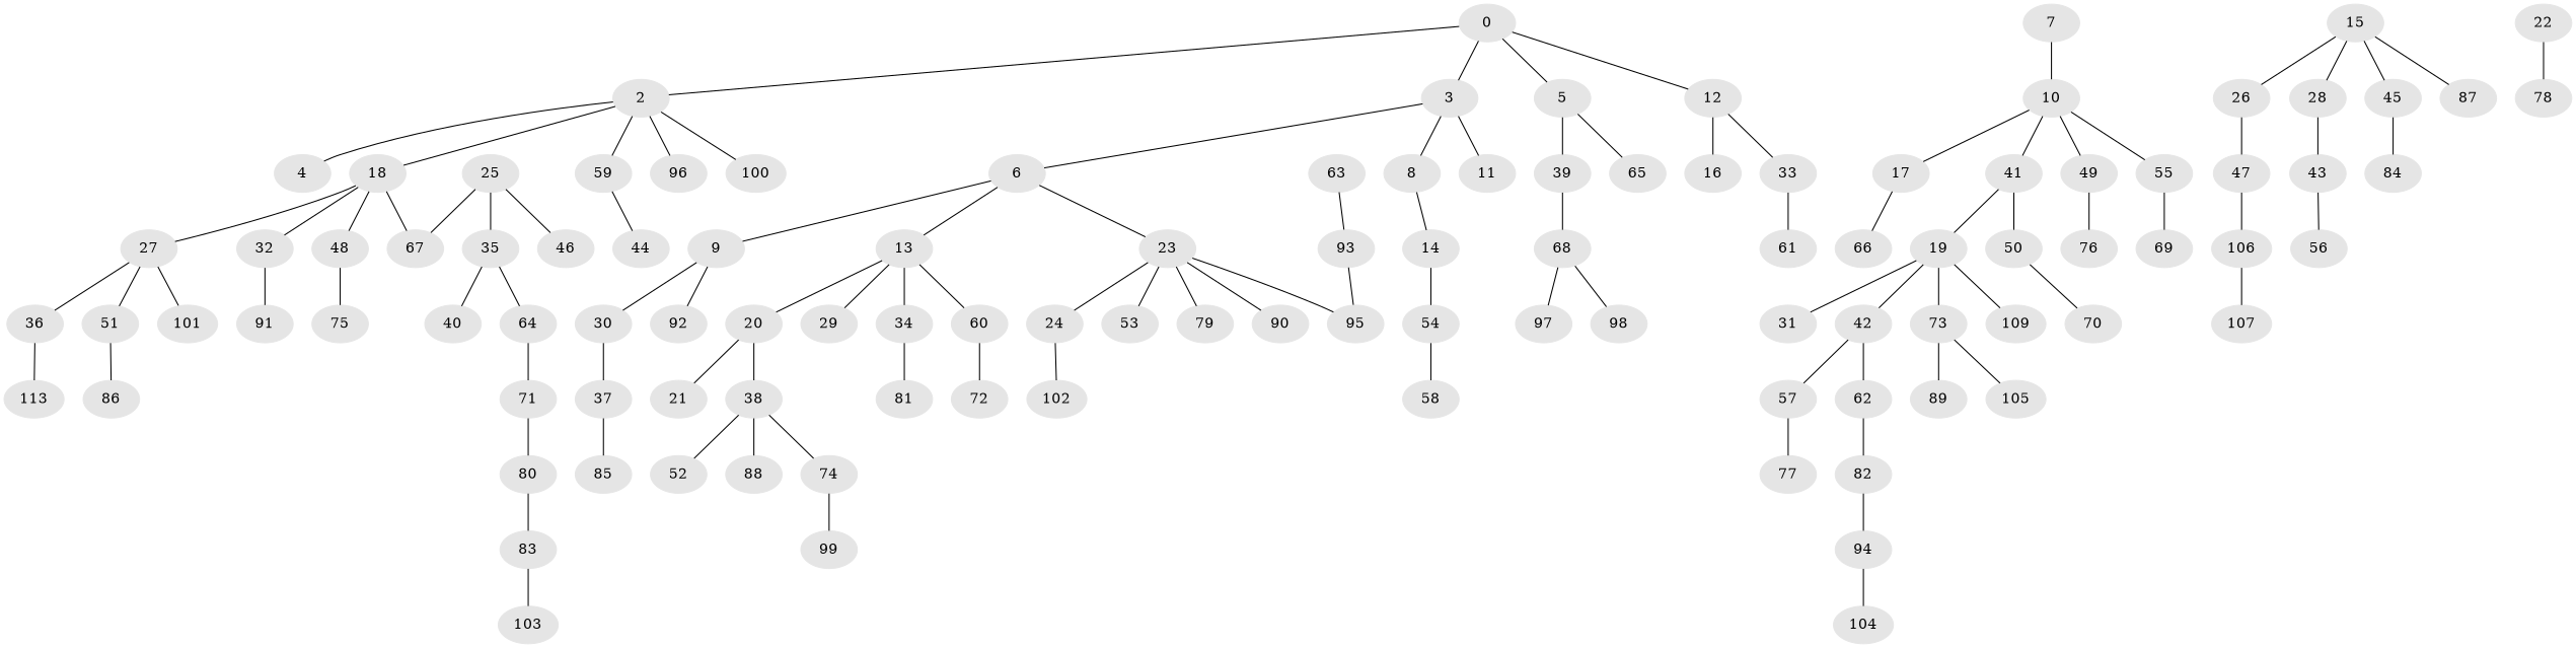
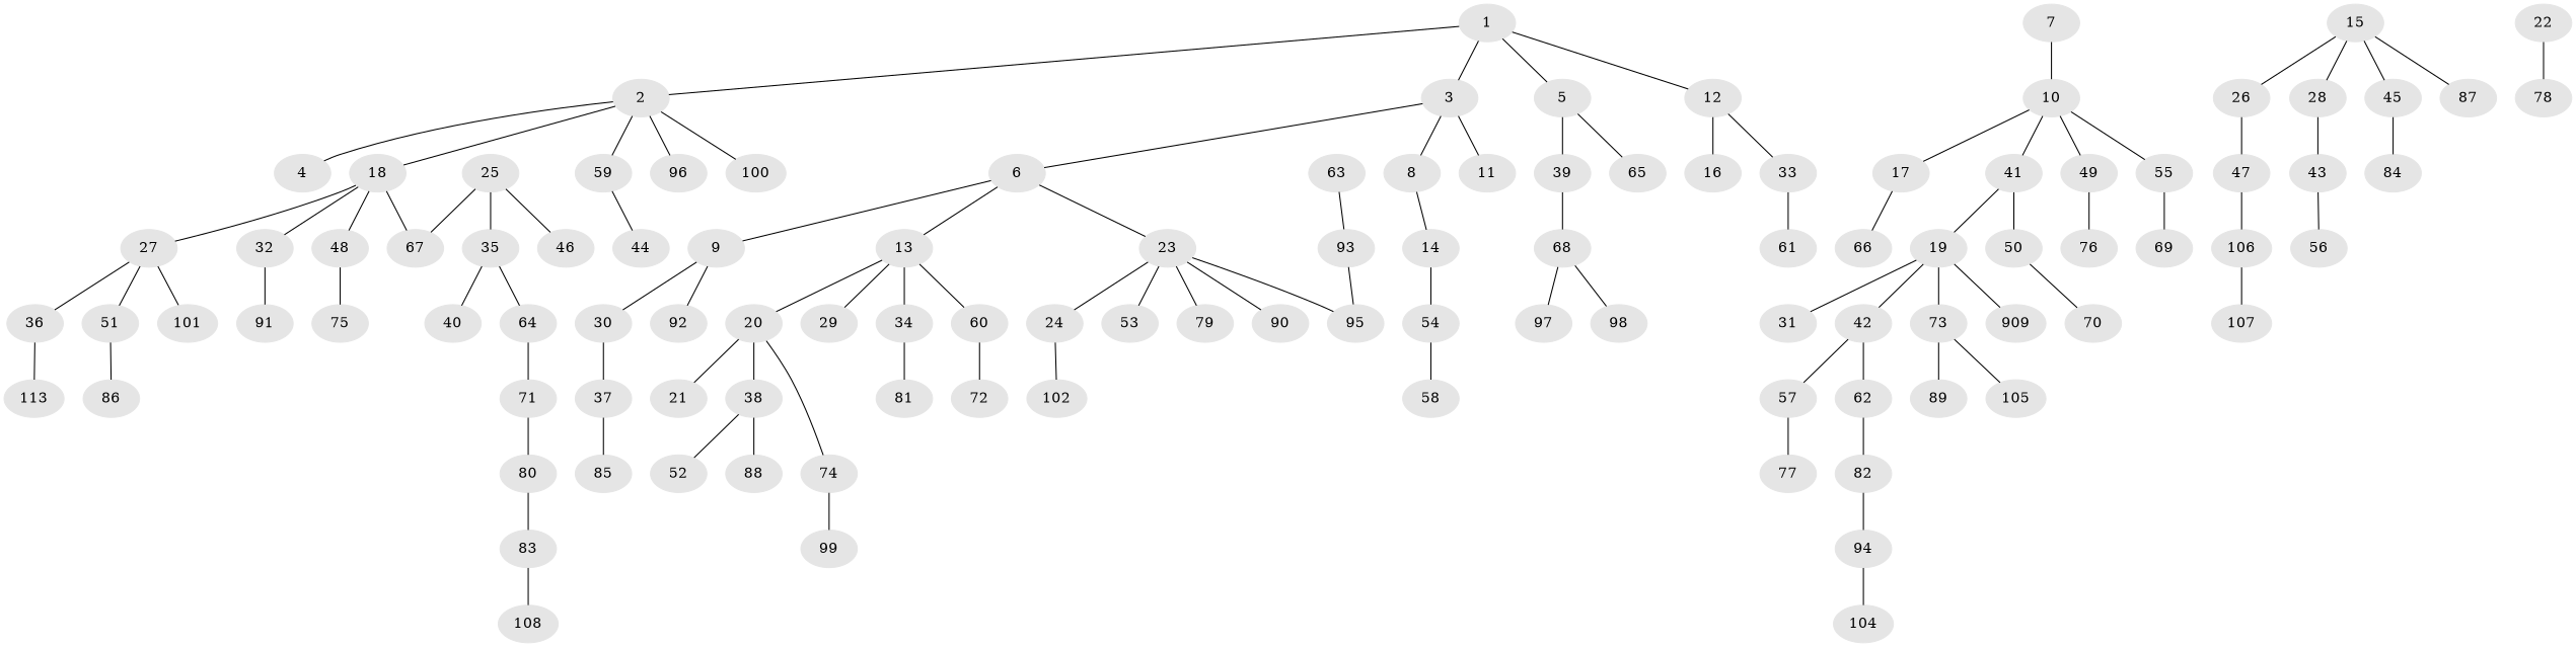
  graph {
    node [color=gray90 style=filled]
-   1 [label=0]
+   1
    2
    3
    5
    12
    4
    18
    59
    96
    100
    6
    8
    11
    39
    65
    7
    10
    16
    33
    27
    32
    48
    67
    44
    9
    13
    23
    14
    68
    30
    92
    20
    29
    34
    60
    15
    26
    28
    45
    87
    24
    53
    79
    90
    95
    17
    41
    49
    55
    22
    78
    54
    37
    66
    19
    50
    76
    69
    61
    21
    38
    81
    72
    58
    47
    43
    84
    31
    42
    73
-   109
+   109 [label=909]
    25
    35
    46
    36
    51
    101
    91
    75
    57
    62
    89
    105
    52
    74
    88
    102
    63
    93
    40
    64
    106
    n93 [label=113]
    86
    56
    85
    71
    99
    97
    98
    70
    77
    82
    107
    94
    80
    83
-   108 [label=103]
+   108
    104
    1 -- 2
    1 -- 3
    1 -- 5
    1 -- 12
    2 -- 4
    2 -- 18
    2 -- 59
    2 -- 96
    2 -- 100
    3 -- 6
    3 -- 8
    3 -- 11
    5 -- 39
    5 -- 65
    12 -- 16
    12 -- 33
    18 -- 27
    18 -- 32
    18 -- 48
    18 -- 67
    59 -- 44
    6 -- 9
    6 -- 13
    6 -- 23
    8 -- 14
    39 -- 68
    7 -- 10
    10 -- 17
    10 -- 41
    10 -- 49
    10 -- 55
    33 -- 61
    27 -- 36
    27 -- 51
    27 -- 101
    32 -- 91
    48 -- 75
    9 -- 30
    9 -- 92
    13 -- 20
    13 -- 29
    13 -- 34
    13 -- 60
    23 -- 24
    23 -- 53
    23 -- 79
    23 -- 90
    23 -- 95
    14 -- 54
    68 -- 97
    68 -- 98
    30 -- 37
    20 -- 21
    20 -- 38
    34 -- 81
    60 -- 72
    15 -- 26
    15 -- 28
    15 -- 45
    15 -- 87
    26 -- 47
    28 -- 43
    45 -- 84
    24 -- 102
    17 -- 66
    41 -- 19
    41 -- 50
    49 -- 76
    55 -- 69
    22 -- 78
    54 -- 58
    37 -- 85
    19 -- 31
    19 -- 42
    19 -- 73
    19 -- 109
    50 -- 70
    38 -- 52
-   38 -- 74
+   20 -- 74
    38 -- 88
    47 -- 106
    43 -- 56
    42 -- 57
    42 -- 62
    73 -- 89
    73 -- 105
    25 -- 67
    25 -- 35
    25 -- 46
    35 -- 40
    35 -- 64
    36 -- n93
    51 -- 86
    57 -- 77
    62 -- 82
    74 -- 99
    63 -- 93
    93 -- 95
    64 -- 71
    106 -- 107
    71 -- 80
    82 -- 94
    94 -- 104
    80 -- 83
    83 -- 108
  }
